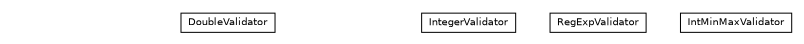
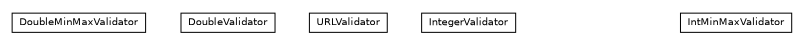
  digraph {
    nodesep=0.25
    ranksep=0.5
    node [fontcolor=black fontname=Helvetica fontsize=10.0 shape=plaintext]
+   n1 [label=<<table title="org.universAAL.ucc.configuration.model.validators.DoubleMinMaxValidator" border="0" cellborder="1" cellspacing="0" cellpadding="2" port="p" href="./DoubleMinMaxValidator.html"> 		<tr><td><table border="0" cellspacing="0" cellpadding="1"> <tr><td align="center" balign="center"> DoubleMinMaxValidator </td></tr> 		</table></td></tr> 		</table>>]
    n2 [label=<<table title="org.universAAL.ucc.configuration.model.validators.DoubleValidator" border="0" cellborder="1" cellspacing="0" cellpadding="2" port="p" href="./DoubleValidator.html"> 		<tr><td><table border="0" cellspacing="0" cellpadding="1"> <tr><td align="center" balign="center"> DoubleValidator </td></tr> 		</table></td></tr> 		</table>>]
+   n3 [label=<<table title="org.universAAL.ucc.configuration.model.validators.URLValidator" border="0" cellborder="1" cellspacing="0" cellpadding="2" port="p" href="./URLValidator.html"> 		<tr><td><table border="0" cellspacing="0" cellpadding="1"> <tr><td align="center" balign="center"> URLValidator </td></tr> 		</table></td></tr> 		</table>>]
    n4 [label=<<table title="org.universAAL.ucc.configuration.model.validators.IntegerValidator" border="0" cellborder="1" cellspacing="0" cellpadding="2" port="p" href="./IntegerValidator.html"> 		<tr><td><table border="0" cellspacing="0" cellpadding="1"> <tr><td align="center" balign="center"> IntegerValidator </td></tr> 		</table></td></tr> 		</table>>]
-   n5 [label=<<table title="org.universAAL.ucc.configuration.model.validators.RegExpValidator" border="0" cellborder="1" cellspacing="0" cellpadding="2" port="p" href="./RegExpValidator.html"> 		<tr><td><table border="0" cellspacing="0" cellpadding="1"> <tr><td align="center" balign="center"> RegExpValidator </td></tr> 		</table></td></tr> 		</table>>]
    n6 [label=<<table title="org.universAAL.ucc.configuration.model.validators.IntMinMaxValidator" border="0" cellborder="1" cellspacing="0" cellpadding="2" port="p" href="./IntMinMaxValidator.html"> 		<tr><td><table border="0" cellspacing="0" cellpadding="1"> <tr><td align="center" balign="center"> IntMinMaxValidator </td></tr> 		</table></td></tr> 		</table>>]
  }
